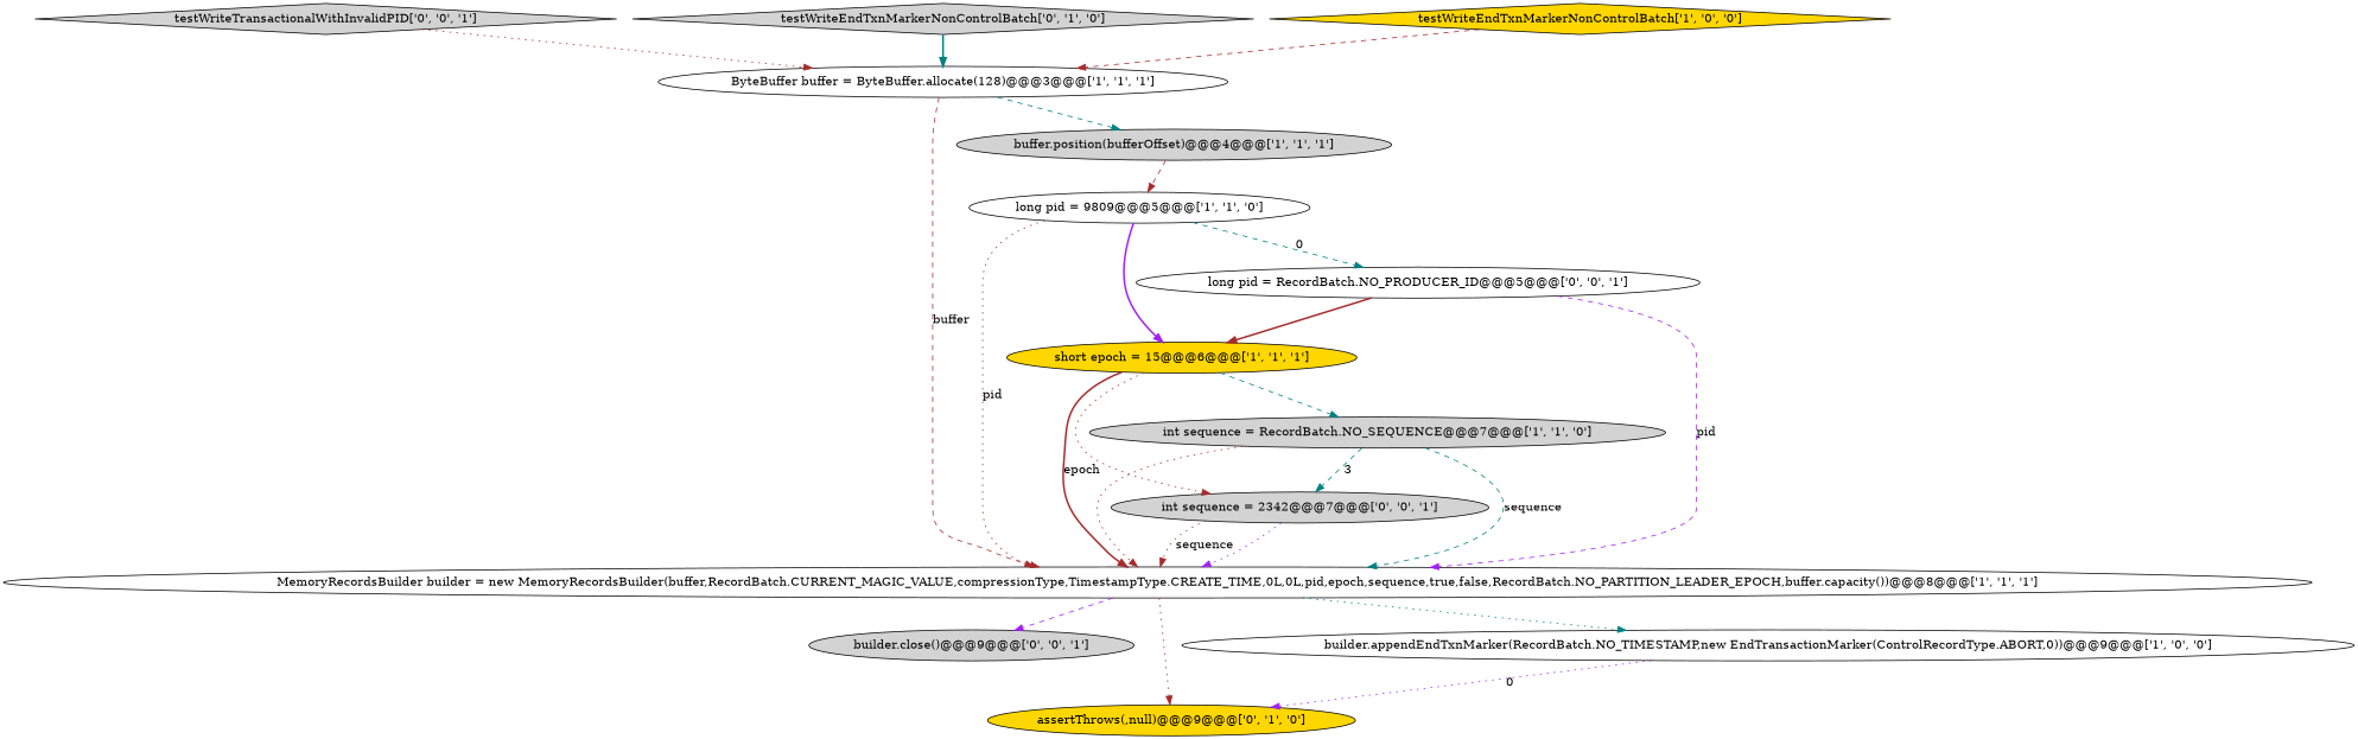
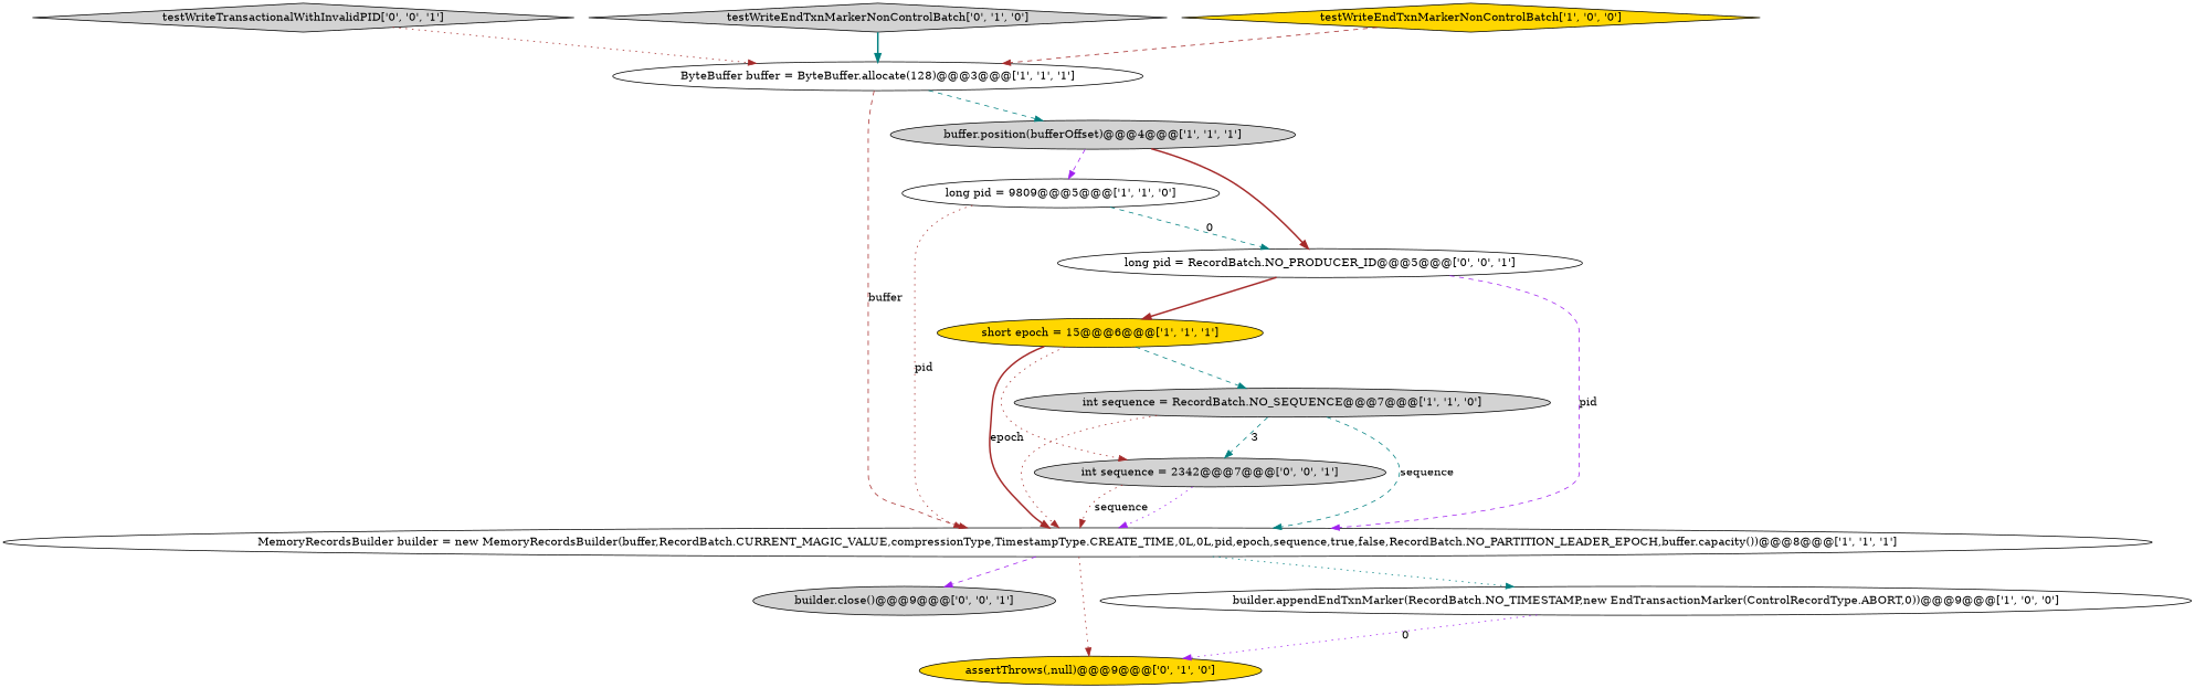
  digraph {
    node [fillcolor=lightgrey shape=ellipse style=filled]
    edge [color=brown style=dashed]
    n1 [label="int sequence = 2342@@@7@@@['0', '0', '1']"]
    n2 [fillcolor=white label="MemoryRecordsBuilder builder = new MemoryRecordsBuilder(buffer,RecordBatch.CURRENT_MAGIC_VALUE,compressionType,TimestampType.CREATE_TIME,0L,0L,pid,epoch,sequence,true,false,RecordBatch.NO_PARTITION_LEADER_EPOCH,buffer.capacity())@@@8@@@['1', '1', '1']"]
    n3 [label="builder.close()@@@9@@@['0', '0', '1']"]
    n4 [fillcolor=gold label="assertThrows(,null)@@@9@@@['0', '1', '0']"]
    n5 [fillcolor=white label="builder.appendEndTxnMarker(RecordBatch.NO_TIMESTAMP,new EndTransactionMarker(ControlRecordType.ABORT,0))@@@9@@@['1', '0', '0']"]
    n6 [fillcolor=white label="ByteBuffer buffer = ByteBuffer.allocate(128)@@@3@@@['1', '1', '1']"]
    n7 [label="buffer.position(bufferOffset)@@@4@@@['1', '1', '1']"]
    n8 [fillcolor=white label="long pid = 9809@@@5@@@['1', '1', '0']"]
    n9 [fillcolor=white label="long pid = RecordBatch.NO_PRODUCER_ID@@@5@@@['0', '0', '1']"]
    n10 [label="testWriteTransactionalWithInvalidPID['0', '0', '1']" shape=diamond]
    n11 [fillcolor=gold label="short epoch = 15@@@6@@@['1', '1', '1']"]
    n12 [label="int sequence = RecordBatch.NO_SEQUENCE@@@7@@@['1', '1', '0']"]
    n13 [label="testWriteEndTxnMarkerNonControlBatch['0', '1', '0']" shape=diamond]
    n14 [fillcolor=gold label="testWriteEndTxnMarkerNonControlBatch['1', '0', '0']" shape=diamond]
    n1 -> n2 [color=purple style=dotted]
    n1 -> n2 [label=sequence style=dotted]
    n2 -> n3 [color=purple]
    n2 -> n4 [style=dotted]
    n2 -> n5 [color=teal style=dotted]
    n5 -> n4 [color=purple label=0 style=dotted]
    n6 -> n2 [label=buffer]
    n6 -> n7 [color=teal]
-   n7 -> n8
+   n7 -> n8 [color=purple]
+   n7 -> n9 [style=bold]
    n8 -> n2 [label=pid style=dotted]
    n8 -> n9 [color=teal label=0]
-   n8 -> n11 [color=purple style=bold]
    n9 -> n2 [color=purple label=pid]
    n9 -> n11 [style=bold]
    n10 -> n6 [style=dotted]
    n11 -> n1 [style=dotted]
    n11 -> n2 [label=epoch style=bold]
    n11 -> n12 [color=teal]
    n12 -> n1 [color=teal label=3]
    n12 -> n2 [color=teal label=sequence]
    n12 -> n2 [style=dotted]
    n13 -> n6 [color=teal style=bold]
    n14 -> n6
  }
